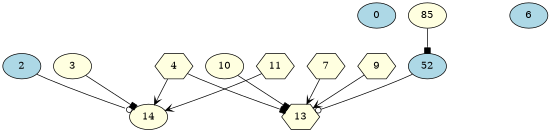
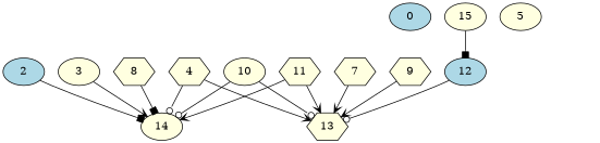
  digraph {
    node [alpha=0.16 fillcolor=lightyellow shape=ellipse style=filled]
    edge [arrowhead=vee]
    n1 [alpha=0.12 expect_size=23086080 fillcolor=lightblue label=0]
    2 [expect_size=38754304 fillcolor=lightblue]
    14 [alpha=0.04 expect_size=26655744]
    3 [alpha=0.03 expect_size=20536320]
    4 [expect_size=5723136 shape=hexagon]
    13 [alpha=0.08 expect_size=18921472 shape=hexagon]
-   6 [alpha=0.17 expect_size=27993088 fillcolor=lightblue]
+   5 [alpha=0.12 expect_size=9927680]
    7 [alpha=0.02 expect_size=40646656 shape=hexagon]
+   8 [expect_size=30182400 shape=hexagon]
    9 [alpha=0.03 expect_size=51010560 shape=hexagon]
    10 [alpha=0.17 expect_size=5458944]
    11 [alpha=0.08 expect_size=48102400 shape=hexagon]
-   12 [alpha=0.05 expect_size=29380608 fillcolor=lightblue label=52]
-   15 [alpha=0.04 expect_size=16448512 label=85]
-   2 -> 14 [arrowhead=odot]
-   3 -> 14 [arrowhead=box]
-   4 -> 14
-   4 -> 13 [arrowhead=box]
+   12 [alpha=0.05 expect_size=29380608 fillcolor=lightblue]
+   15 [alpha=0.04 expect_size=16448512]
+   2 -> 14 [arrowhead=box]
+   3 -> 14
+   4 -> 14 [arrowhead=odot]
+   4 -> 13
    7 -> 13
+   8 -> 14 [arrowhead=box]
    9 -> 13
-   10 -> 13 [arrowhead=box]
+   10 -> 14 [arrowhead=odot]
+   10 -> 13 [arrowhead=odot]
    11 -> 14
+   11 -> 13
    12 -> 13 [arrowhead=odot]
    15 -> 12 [arrowhead=box]
  }
